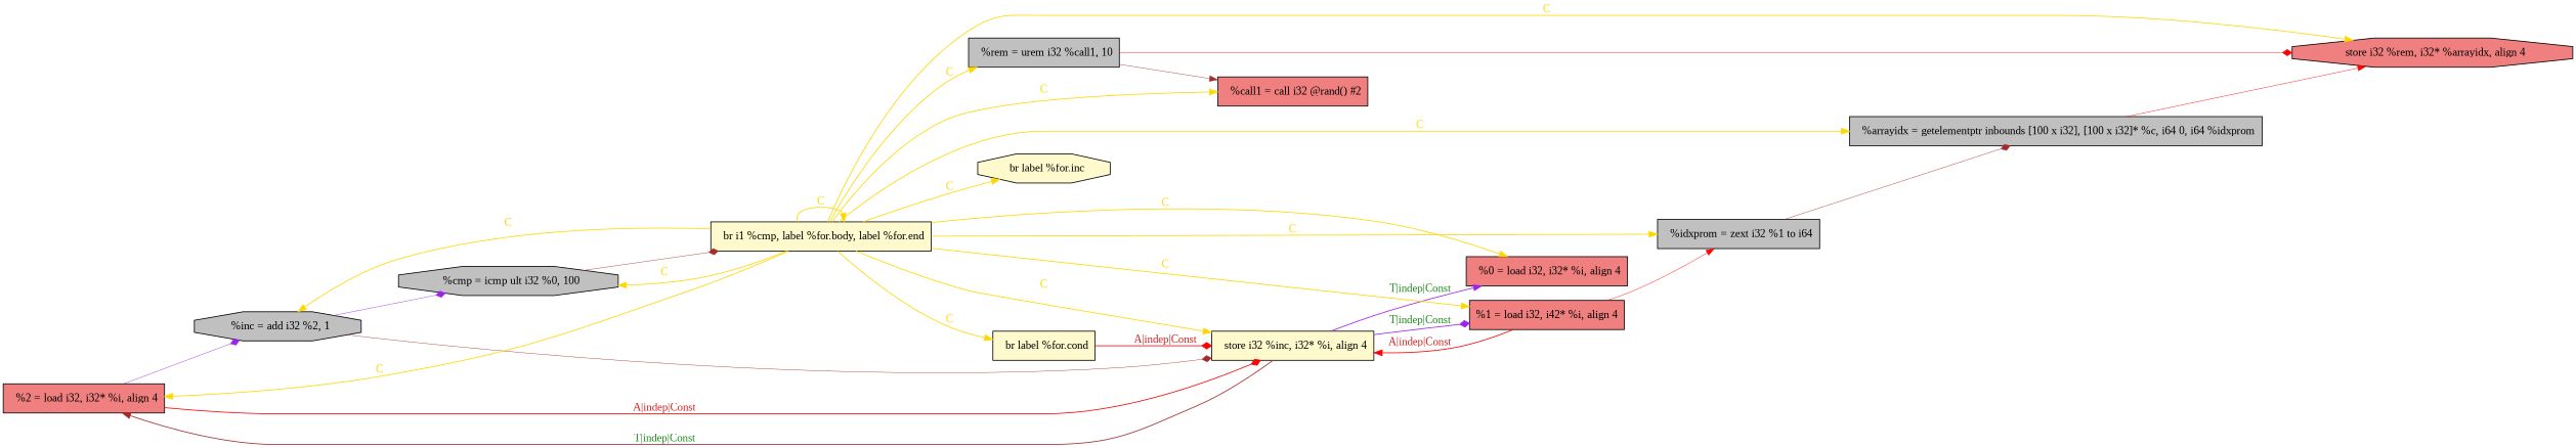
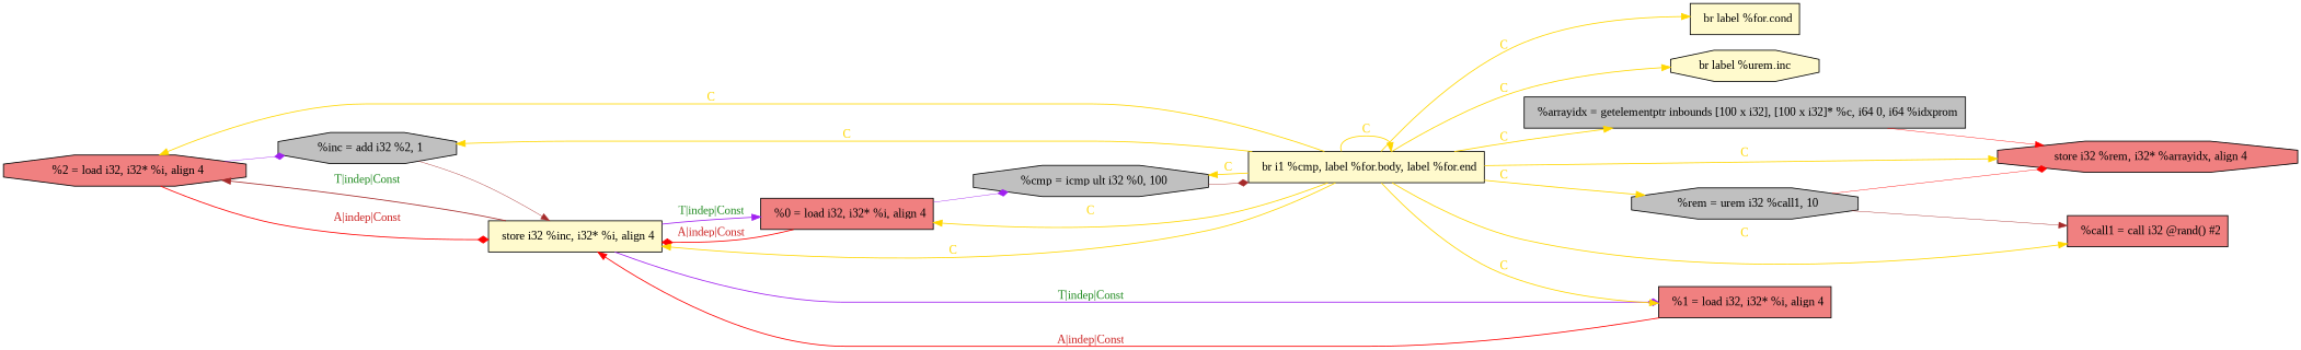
  digraph {
    fontname="Liberation Serif"
    rankdir=LR
    node [fillcolor=lightcoral fontname="Liberation Serif" shape=box style=filled]
    edge [color=gold fontcolor=gold fontname="Liberation Serif" penwidth=1.0 style=solid]
-   n1 [label="  %2 = load i32, i32* %i, align 4"]
+   n1 [label="  %2 = load i32, i32* %i, align 4" shape=octagon]
    n2 [fillcolor=grey label="  %inc = add i32 %2, 1" shape=octagon]
    n3 [fillcolor=lemonchiffon label="  store i32 %inc, i32* %i, align 4"]
    n4 [label="  %0 = load i32, i32* %i, align 4"]
-   n5 [label="%1 = load i32, i42* %i, align 4"]
+   n5 [label="  %1 = load i32, i32* %i, align 4"]
    n6 [fillcolor=lemonchiffon label="  br label %for.cond"]
-   n7 [fillcolor=lemonchiffon label="  br label %for.inc" shape=octagon]
+   n7 [fillcolor=lemonchiffon label="br label %urem.inc" shape=octagon]
    n8 [fillcolor=grey label="  %cmp = icmp ult i32 %0, 100" shape=octagon]
-   n9 [fillcolor=grey label="  %idxprom = zext i32 %1 to i64"]
-   n10 [fillcolor=grey label="  %rem = urem i32 %call1, 10"]
+   n10 [fillcolor=grey label="  %rem = urem i32 %call1, 10" shape=octagon]
    n11 [label="  store i32 %rem, i32* %arrayidx, align 4" shape=octagon]
    n12 [label="  %call1 = call i32 @rand() #2"]
    n13 [fillcolor=grey label="  %arrayidx = getelementptr inbounds [100 x i32], [100 x i32]* %c, i64 0, i64 %idxprom"]
    n14 [fillcolor=lemonchiffon label="  br i1 %cmp, label %for.body, label %for.end"]
    n1 -> n2 [arrowhead=diamond color=purple fontcolor=black penwidth=0.5]
    n1 -> n3 [arrowhead=diamond color=red fontcolor=firebrick3 label="A|indep|Const" style=bold]
-   n2 -> n3 [arrowhead=diamond color=brown fontcolor=black penwidth=0.5]
+   n2 -> n3 [arrowhead=normal color=brown fontcolor=black penwidth=0.5]
    n3 -> n1 [arrowhead=normal color=brown fontcolor=forestgreen label="T|indep|Const" style=bold]
    n3 -> n4 [arrowhead=normal color=purple fontcolor=forestgreen label="T|indep|Const" style=bold]
    n3 -> n5 [arrowhead=diamond color=purple fontcolor=forestgreen label="T|indep|Const" style=bold]
-   n6 -> n3 [arrowhead=diamond color=red fontcolor=firebrick3 label="A|indep|Const" style=bold]
-   n2 -> n8 [arrowhead=diamond color=purple fontcolor=black penwidth=0.5]
+   n4 -> n3 [arrowhead=diamond color=red fontcolor=firebrick3 label="A|indep|Const" style=bold]
+   n4 -> n8 [arrowhead=diamond color=purple fontcolor=black penwidth=0.5]
    n5 -> n3 [arrowhead=normal color=red fontcolor=firebrick3 label="A|indep|Const"]
-   n5 -> n9 [arrowhead=normal color=red fontcolor=black penwidth=0.5 style=bold]
    n8 -> n14 [arrowhead=diamond color=brown fontcolor=black penwidth=0.5 style=bold]
-   n9 -> n13 [arrowhead=diamond color=brown fontcolor=black penwidth=0.5 style=bold]
    n10 -> n11 [arrowhead=diamond color=red fontcolor=black penwidth=0.5 style=bold]
    n10 -> n12 [arrowhead=normal color=brown fontcolor=black penwidth=0.5]
    n13 -> n11 [arrowhead=normal color=red fontcolor=black penwidth=0.5 style=bold]
    n14 -> n1 [label=C]
    n14 -> n2 [label=C]
    n14 -> n3 [label=C]
    n14 -> n4 [label=C]
    n14 -> n5 [label=C]
    n14 -> n6 [label=C]
    n14 -> n7 [label=C]
    n14 -> n8 [label=C]
-   n14 -> n9 [label=C]
    n14 -> n10 [label=C]
    n14 -> n11 [label=C]
    n14 -> n12 [label=C]
    n14 -> n13 [label=C]
    n14 -> n14 [label=C]
  }
